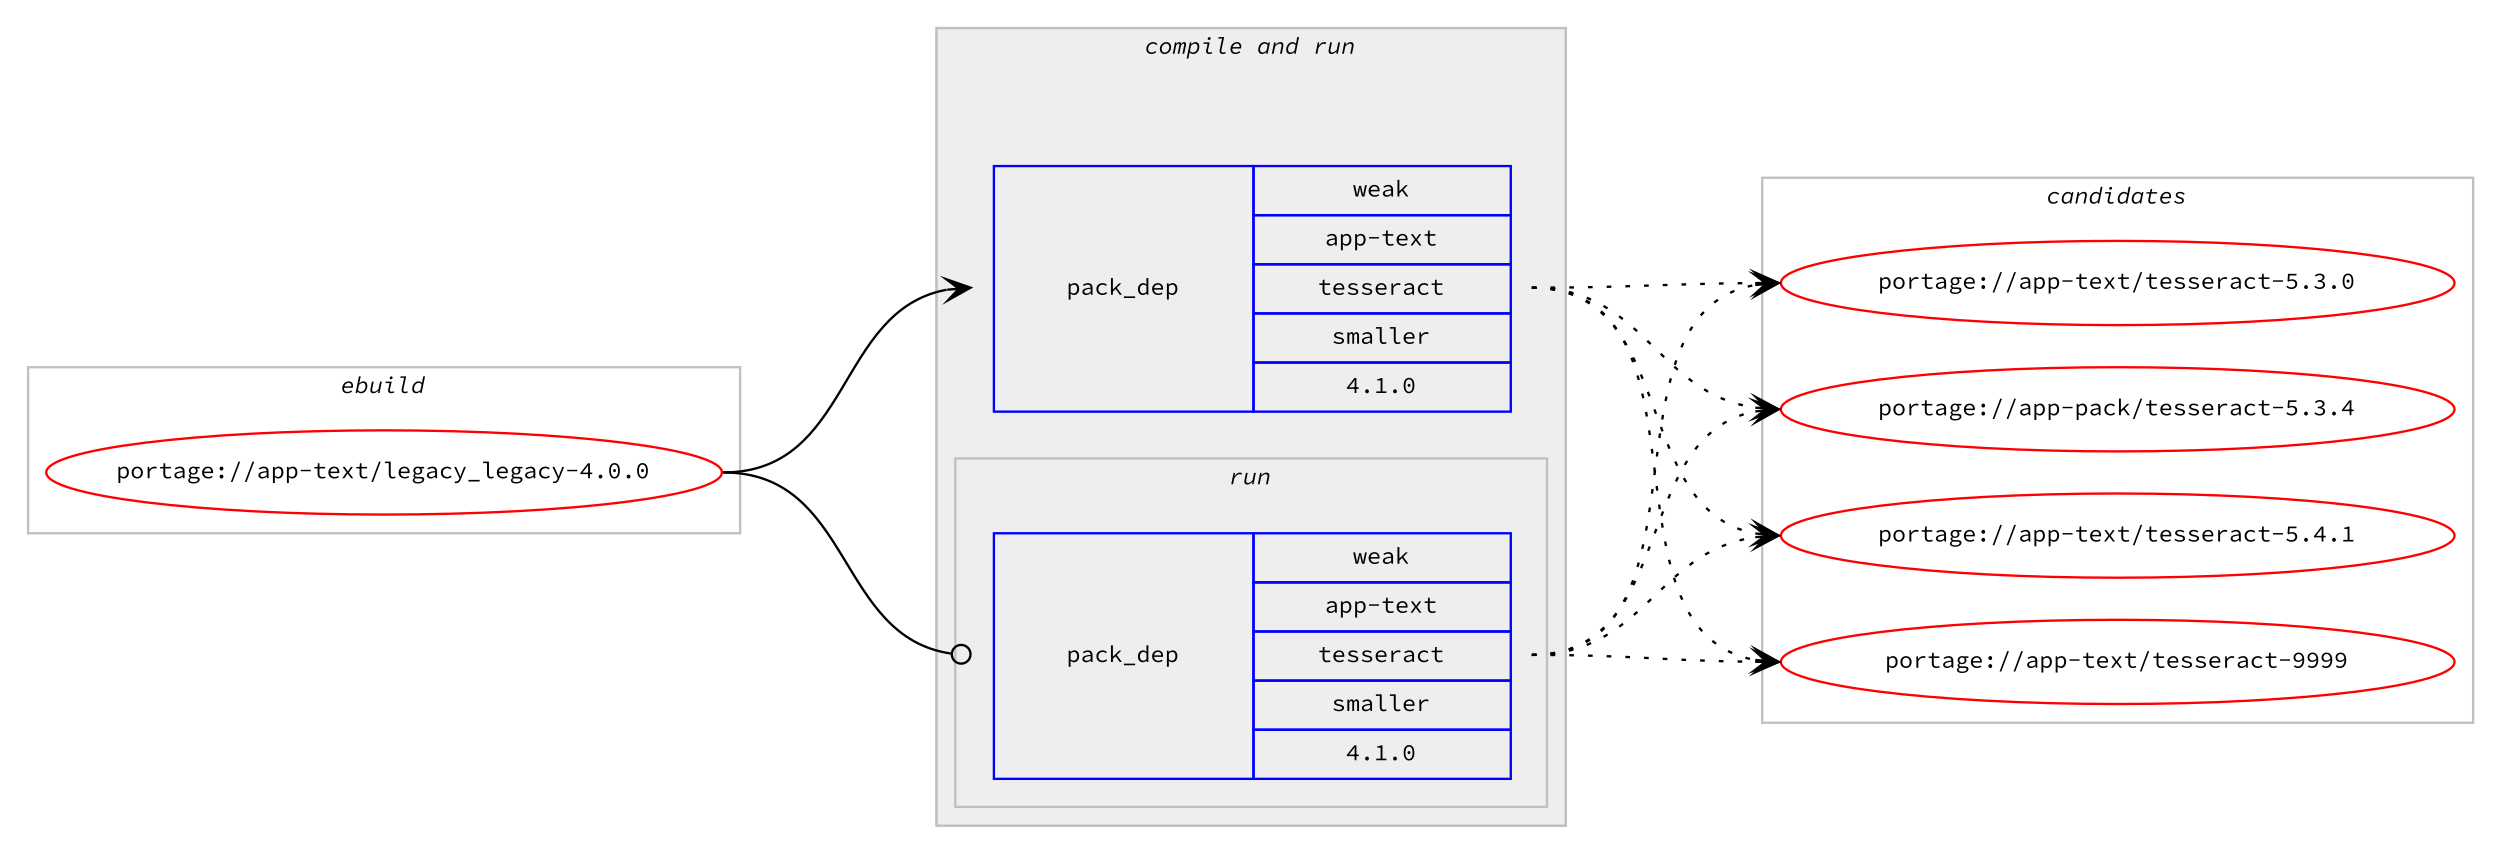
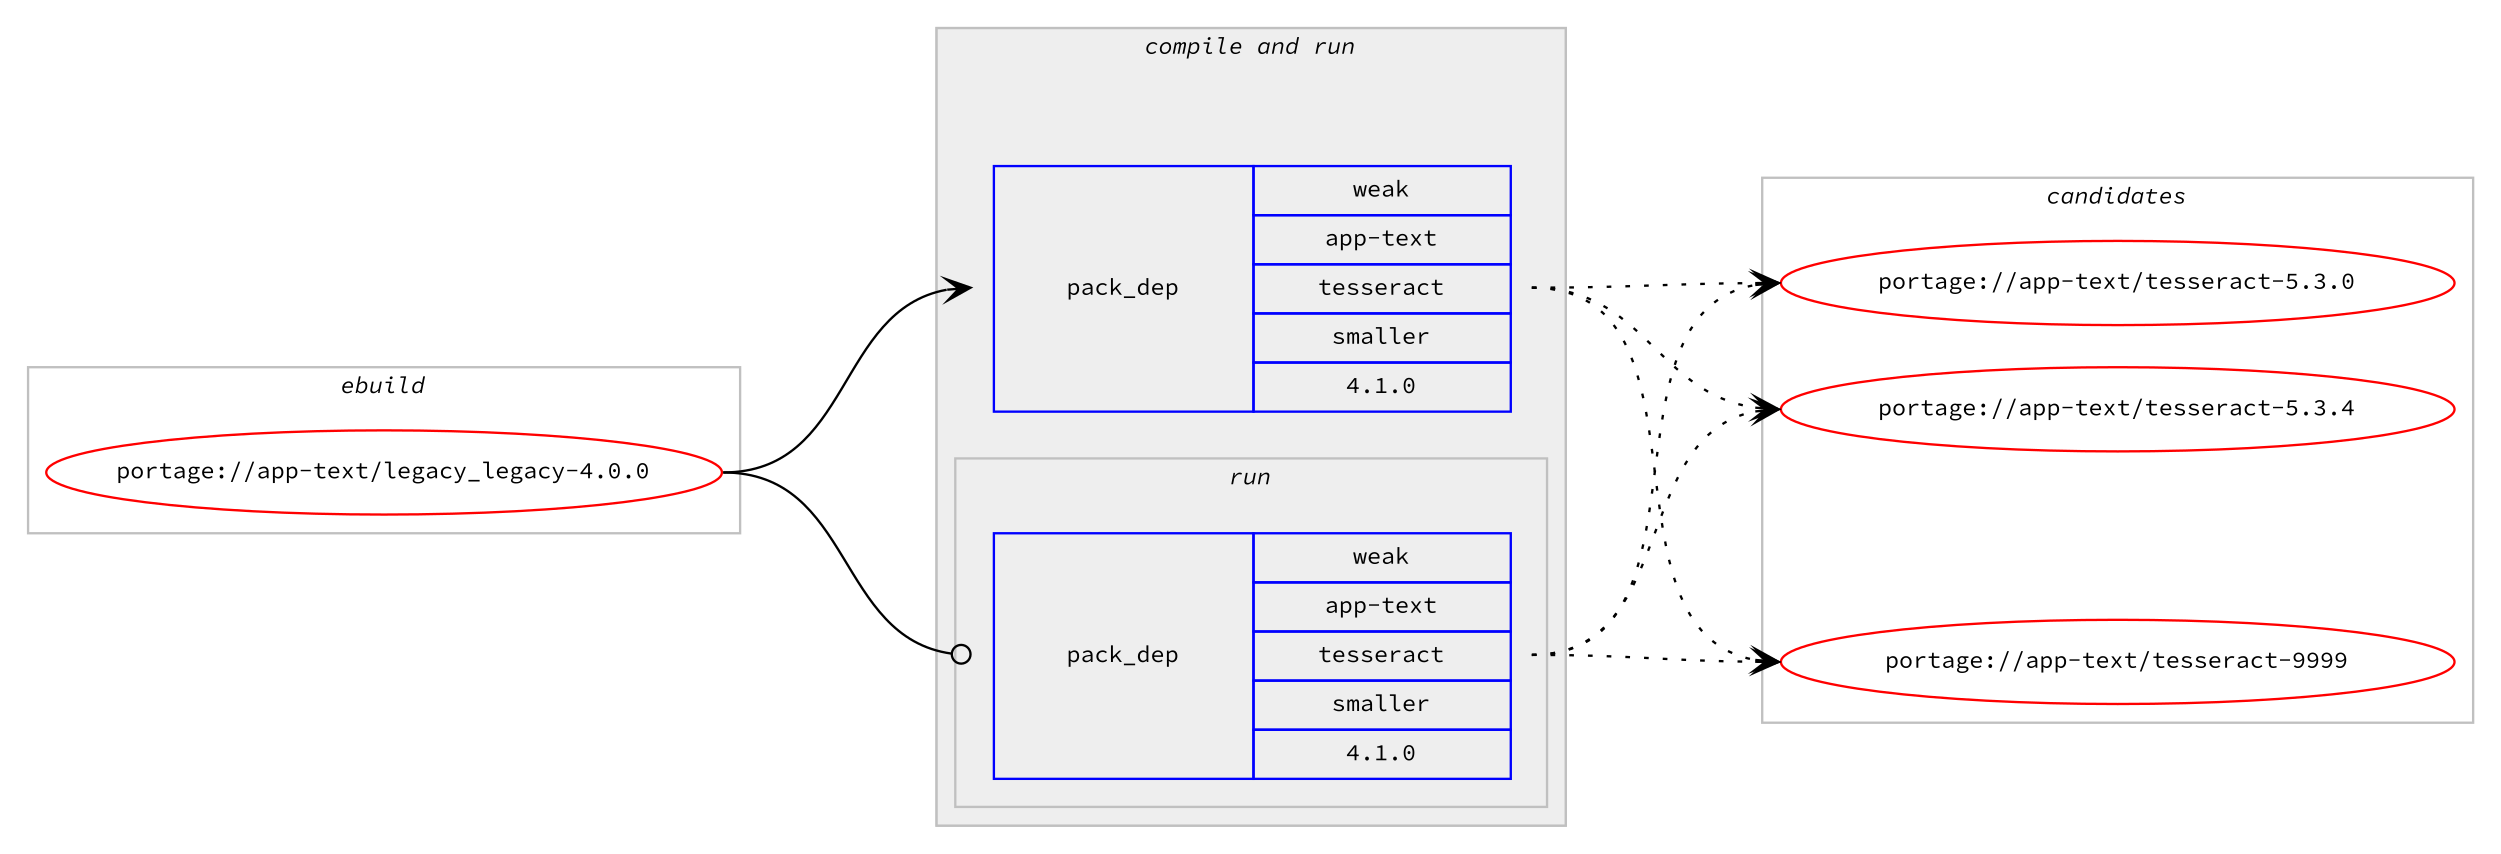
  digraph {
    compound=true
    concentrate=true
    fontname="Source Code Pro"
    fontsize=10
    newrank=true
    rankdir=LR
    ranksep=1.5
    node [color=red fontname="Source Code Pro" fontsize=10]
    edge [arrowhead=vee fontname="Source Code Pro" headport=w style=dotted tailport=e weight=100]
    n1 [label="portage://app-text/legacy_legacy-4.0.0" width=4]
    n2 [color=blue label=<<TABLE BORDER="0" CELLBORDER="1" CELLSPACING="0" CELLPADDING="4" WIDTH="220"><TR><TD ROWSPAN="6" CELLPADDING="30">pack_dep</TD></TR><TR><TD WIDTH="110">weak</TD></TR><TR><TD>app-text</TD></TR><TR><TD>tesseract</TD></TR><TR><TD>smaller</TD></TR><TR><TD>4.1.0</TD></TR></TABLE>> shape=none]
    n3 [color=blue label=<<TABLE BORDER="0" CELLBORDER="1" CELLSPACING="0" CELLPADDING="4" WIDTH="220"><TR><TD ROWSPAN="6" CELLPADDING="30">pack_dep</TD></TR><TR><TD WIDTH="110">weak</TD></TR><TR><TD>app-text</TD></TR><TR><TD>tesseract</TD></TR><TR><TD>smaller</TD></TR><TR><TD>4.1.0</TD></TR></TABLE>> shape=none]
    n4 [label="portage://app-text/tesseract-5.3.0" width=4]
-   n5 [label="portage://app-pack/tesseract-5.3.4" width=4]
-   n6 [label="portage://app-text/tesseract-5.4.1" width=4]
+   n5 [label="portage://app-text/tesseract-5.3.4" width=4]
    n7 [label="portage://app-text/tesseract-9999" width=4]
    subgraph cluster_1 {
      color=gray
      label=<<i>ebuild</i>>
      rank=same
      n1
    }
    subgraph cluster_2 {
      color=gray
      label=<<i>dependencies</i>>
      subgraph cluster_3 {
        color=gray
        fillcolor="#eeeeee"
        label=<<i>compile</i>>
        style=filled
        subgraph sub_4 {
          color=gray
          fillcolor="#eeeeee"
          label=<<i>compile</i>>
          style=filled
          n2
        }
      }
      subgraph cluster_5 {
        color=gray
        fillcolor="#eeeeee"
        label=<<i>compile and run</i>>
        style=filled
      }
      subgraph cluster_6 {
        color=gray
        fillcolor="#eeeeee"
        label=<<i>run</i>>
        style=filled
        subgraph sub_7 {
          color=gray
          fillcolor="#eeeeee"
          label=<<i>run</i>>
          style=filled
          n3
        }
      }
    }
    subgraph cluster_8 {
      color=gray
      label=<<i>candidates</i>>
      rank=same
      subgraph sub_9 {
        color=black
        label=<<i>candidates</i>>
        nodesep=1
        rank=same
        n4
        n5
-       n6
        n7
      }
      subgraph sub_10 {
        color=black
        label=<<i>candidates</i>>
        nodesep=1
        rank=same
        n4
        n5
-       n6
        n7
      }
    }
    n1 -> n2 [style=solid weight=20]
    n1 -> n3 [arrowhead=odot style=solid weight=20]
    n2 -> n4
    n2 -> n5
-   n2 -> n6
    n2 -> n7
    n3 -> n4
    n3 -> n5
-   n3 -> n6
    n3 -> n7
  }
